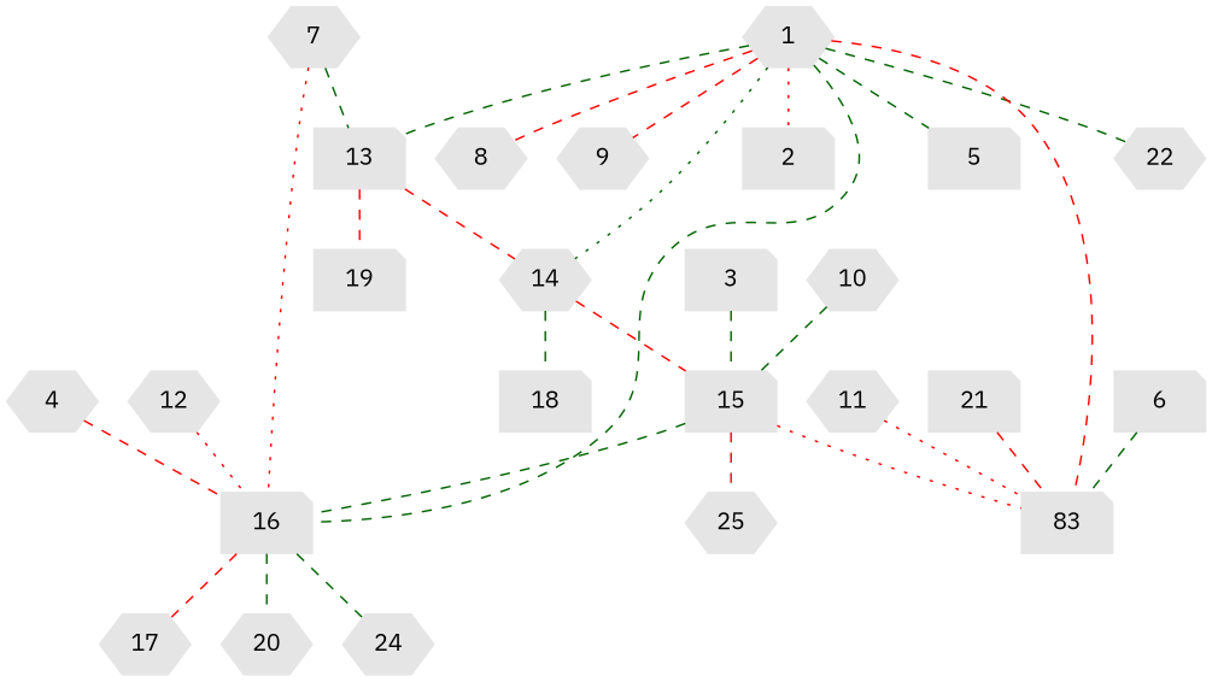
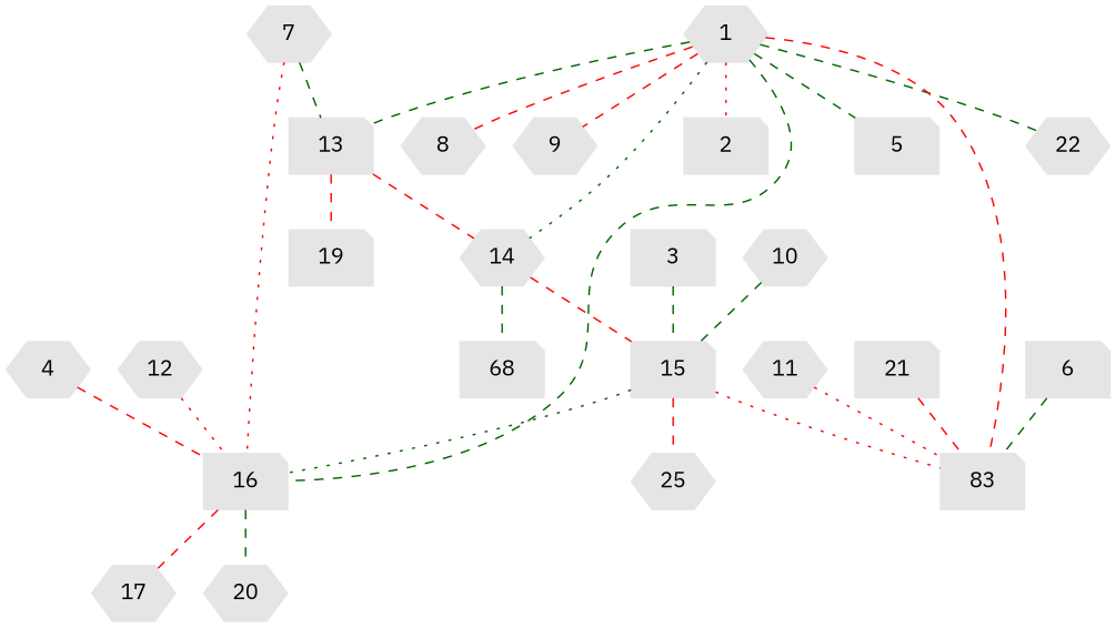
  graph {
    fontname="IBM Plex Sans"
    node [color=gray90 fontname="IBM Plex Sans" shape=hexagon style=filled]
    edge [color=red fontname="IBM Plex Sans" style=dashed weight=1.0]
    2 [shape=note]
    1
    5 [shape=note]
    8
    9
    13 [shape=note]
    14
    16 [shape=note]
    22
    n10 [label=83 shape=note]
    19 [shape=note]
    15 [shape=note]
-   18 [shape=note]
+   18 [shape=note label=68]
    17
    20
-   24
    3 [shape=note]
    25
    4
    6 [shape=note]
    7
    10
    11
    12
    21 [shape=note]
    1 -- 2 [style=dotted]
    1 -- 5 [color=darkgreen]
    1 -- 8
    1 -- 9
    1 -- 13 [color=darkgreen weight=3.0]
    1 -- 14 [color=darkgreen style=dotted]
    1 -- 16 [color=darkgreen]
    1 -- 22 [color=darkgreen]
    1 -- n10 [weight=3.0]
    13 -- 14
    13 -- 19
    14 -- 15
    14 -- 18 [color=darkgreen]
    16 -- 17
    16 -- 20 [color=darkgreen]
-   16 -- 24 [color=darkgreen]
-   15 -- 16 [color=darkgreen]
+   15 -- 16 [color=darkgreen style=dotted]
    15 -- n10 [style=dotted]
    15 -- 25
    3 -- 15 [color=darkgreen]
    4 -- 16
    6 -- n10 [color=darkgreen]
    7 -- 13 [color=darkgreen]
    7 -- 16 [style=dotted]
    10 -- 15 [color=darkgreen]
    11 -- n10 [style=dotted]
    12 -- 16 [style=dotted]
    21 -- n10
  }
